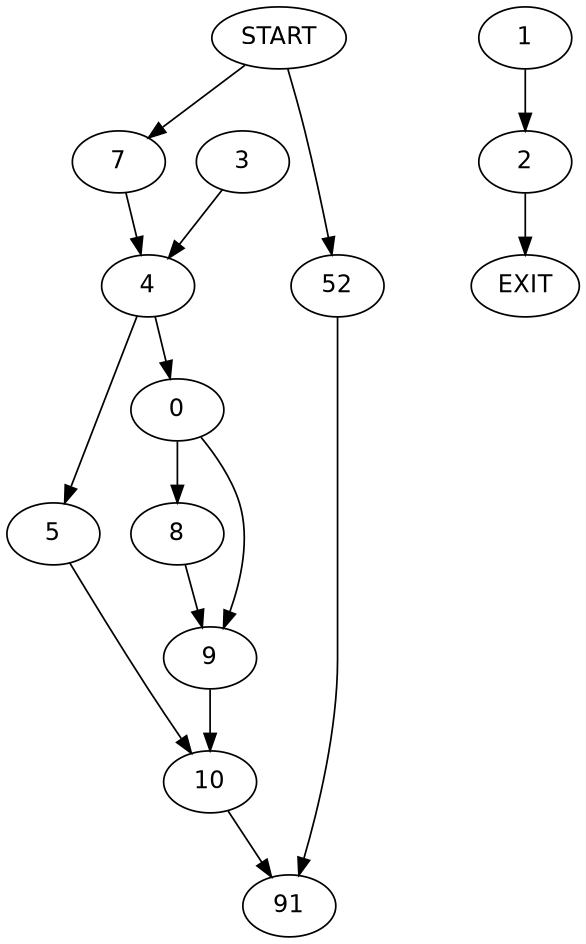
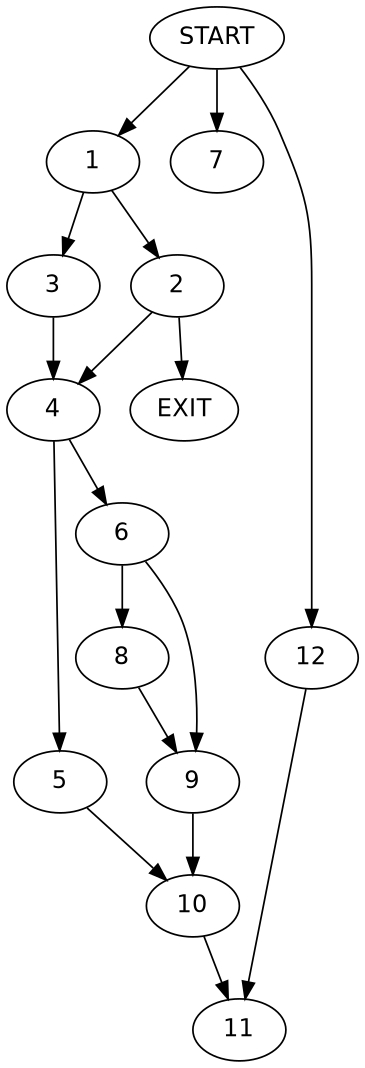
  digraph {
    fontname="DejaVu Sans"
    node [fontname="DejaVu Sans"]
    edge [fontname="DejaVu Sans"]
    n1 [label=START]
    1
    7
-   12 [label=52]
+   12
    2
    3
    4
-   11 [label=91]
+   11
    n9 [label=EXIT]
    5
-   6 [label=0]
+   6
    10
    8
    9
+   n1 -> 1
    n1 -> 7
    n1 -> 12
    1 -> 2
-   7 -> 4
+   1 -> 3
+   2 -> 4
    12 -> 11
    2 -> n9
    3 -> 4
    4 -> 5
    4 -> 6
    5 -> 10
    6 -> 8
    6 -> 9
    10 -> 11
    8 -> 9
    9 -> 10
  }
